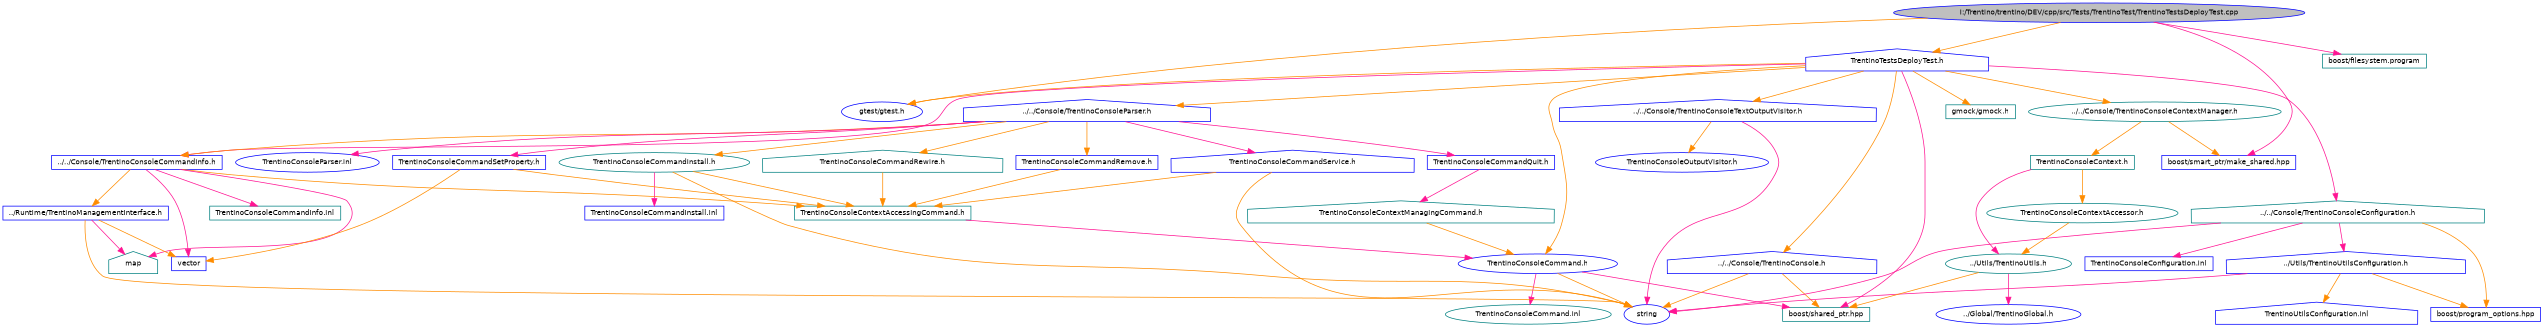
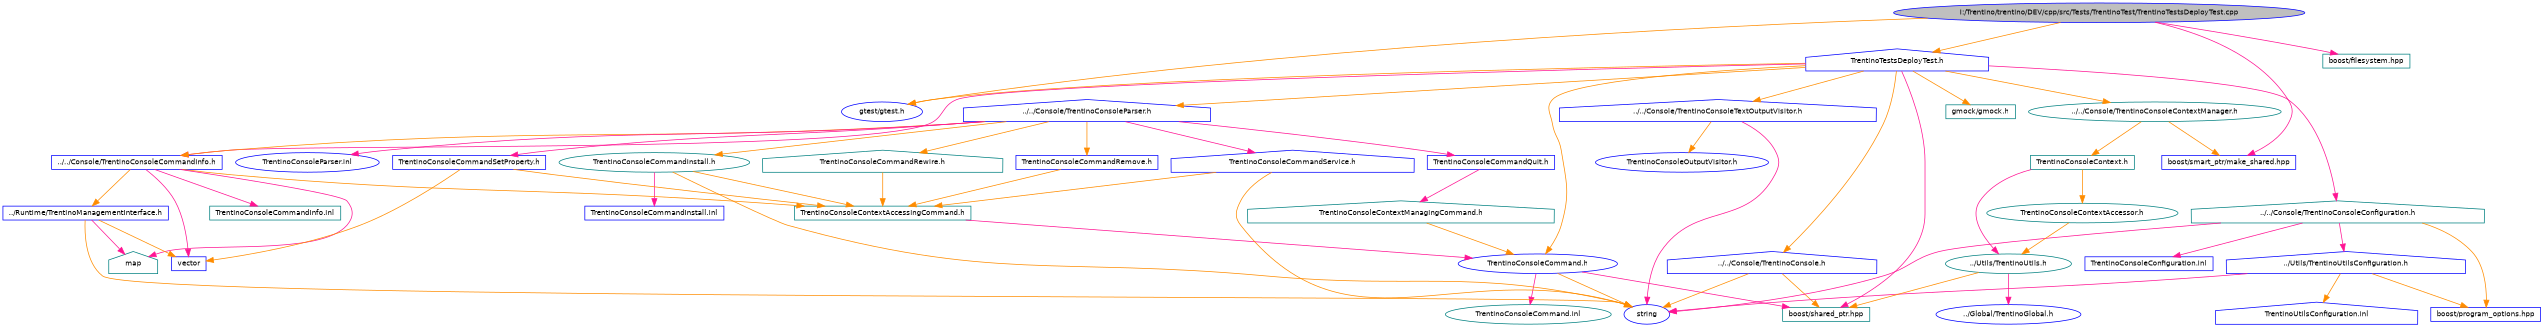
  digraph {
    node [color=blue fillcolor=white fontname=Helvetica fontsize=10 shape=box style=filled]
    edge [color=darkorange fontname=Helvetica fontsize=10 labelfontname=Helvetica labelfontsize=10 style=solid]
    n1 [fillcolor=grey75 fontcolor=black height=0.2 label="I:/Trentino/trentino/DEV/cpp/src/Tests/TrentinoTest/TrentinoTestsDeployTest.cpp" shape=ellipse width=0.4]
    n2 [height=0.2 label="TrentinoTestsDeployTest.h" shape=house width=0.4]
    n3 [height=0.2 label="boost/smart_ptr/make_shared.hpp" width=0.4]
    n4 [height=0.2 label="gtest/gtest.h" shape=ellipse width=0.4]
-   n5 [color=teal height=0.2 label="boost/filesystem.program" width=0.4]
+   n5 [color=teal height=0.2 label="boost/filesystem.hpp" width=0.4]
    n6 [color=teal height=0.2 label="boost/shared_ptr.hpp" width=0.4]
    n7 [color=teal height=0.2 label="gmock/gmock.h" width=0.4]
    n8 [height=0.2 label="../../Console/TrentinoConsoleCommandInfo.h" width=0.4]
    n9 [height=0.2 label="TrentinoConsoleCommand.h" shape=ellipse width=0.4]
    n10 [color=teal height=0.2 label="../../Console/TrentinoConsoleContextManager.h" shape=ellipse width=0.4]
    n11 [height=0.2 label="../../Console/TrentinoConsole.h" shape=house width=0.4]
    n12 [height=0.2 label="../../Console/TrentinoConsoleTextOutputVisitor.h" shape=house width=0.4]
    n13 [height=0.2 label="../../Console/TrentinoConsoleParser.h" shape=house width=0.4]
    n14 [color=teal height=0.2 label="../../Console/TrentinoConsoleConfiguration.h" shape=house width=0.4]
    n15 [color=teal height=0.2 label="TrentinoConsoleContextAccessingCommand.h" width=0.4]
    n16 [color=teal height=0.2 label=map shape=house width=0.4]
    n17 [height=0.2 label=vector width=0.4]
    n18 [height=0.2 label="../Runtime/TrentinoManagementInterface.h" width=0.4]
    n19 [color=teal height=0.2 label="TrentinoConsoleCommandInfo.inl" width=0.4]
    n20 [height=0.2 label=string shape=ellipse width=0.4]
    n21 [color=teal height=0.2 label="TrentinoConsoleCommand.inl" shape=ellipse width=0.4]
    n22 [color=teal height=0.2 label="TrentinoConsoleContext.h" width=0.4]
    n23 [height=0.2 label="TrentinoConsoleOutputVisitor.h" shape=ellipse width=0.4]
    n24 [color=teal height=0.2 label="TrentinoConsoleCommandInstall.h" shape=ellipse width=0.4]
    n25 [height=0.2 label="TrentinoConsoleCommandQuit.h" width=0.4]
    n26 [height=0.2 label="TrentinoConsoleCommandRemove.h" width=0.4]
    n27 [color=teal height=0.2 label="TrentinoConsoleCommandRewire.h" shape=house width=0.4]
    n28 [height=0.2 label="TrentinoConsoleCommandService.h" shape=house width=0.4]
    n29 [height=0.2 label="TrentinoConsoleCommandSetProperty.h" width=0.4]
    n30 [height=0.2 label="TrentinoConsoleParser.inl" shape=ellipse width=0.4]
    n31 [height=0.2 label="../Utils/TrentinoUtilsConfiguration.h" shape=house width=0.4]
    n32 [height=0.2 label="boost/program_options.hpp" width=0.4]
    n33 [height=0.2 label="TrentinoConsoleConfiguration.inl" width=0.4]
    n34 [color=teal height=0.2 label="TrentinoConsoleContextAccessor.h" shape=ellipse width=0.4]
    n35 [color=teal height=0.2 label="../Utils/TrentinoUtils.h" shape=ellipse width=0.4]
    n36 [height=0.2 label="../Global/TrentinoGlobal.h" shape=ellipse width=0.4]
    n37 [height=0.2 label="TrentinoConsoleCommandInstall.inl" width=0.4]
    n38 [color=teal height=0.2 label="TrentinoConsoleContextManagingCommand.h" shape=house width=0.4]
    n39 [height=0.2 label="TrentinoUtilsConfiguration.inl" shape=house width=0.4]
    n1 -> n2
    n1 -> n3 [color=deeppink]
    n1 -> n4
    n1 -> n5 [color=deeppink]
    n2 -> n4
    n2 -> n6 [color=deeppink]
    n2 -> n7
    n2 -> n8 [color=deeppink]
    n2 -> n9
    n2 -> n10
    n2 -> n11
    n2 -> n12
    n2 -> n13
    n2 -> n14 [color=deeppink]
    n8 -> n15
    n8 -> n16 [color=deeppink]
    n8 -> n17 [color=deeppink]
    n8 -> n18
    n8 -> n19 [color=deeppink]
    n9 -> n6 [color=deeppink]
    n9 -> n20
    n9 -> n21 [color=deeppink]
    n10 -> n3
    n10 -> n22
    n11 -> n6
    n11 -> n20
    n12 -> n20 [color=deeppink]
    n12 -> n23
    n13 -> n8
    n13 -> n24
    n13 -> n25 [color=deeppink]
    n13 -> n26
    n13 -> n27
    n13 -> n28 [color=deeppink]
    n13 -> n29 [color=deeppink]
    n13 -> n30 [color=deeppink]
    n14 -> n20 [color=deeppink]
    n14 -> n31 [color=deeppink]
    n14 -> n32
    n14 -> n33 [color=deeppink]
    n15 -> n9 [color=deeppink]
    n18 -> n16 [color=deeppink]
    n18 -> n17
    n18 -> n20
    n22 -> n34
    n22 -> n35 [color=deeppink]
    n24 -> n15
    n24 -> n20
    n24 -> n37 [color=deeppink]
    n25 -> n38 [color=deeppink]
    n26 -> n15
    n27 -> n15
    n28 -> n15
    n28 -> n20
    n29 -> n15
    n29 -> n17
    n31 -> n20 [color=deeppink]
    n31 -> n32
    n31 -> n39
    n34 -> n35
    n35 -> n6
    n35 -> n36 [color=deeppink]
    n38 -> n9
  }
